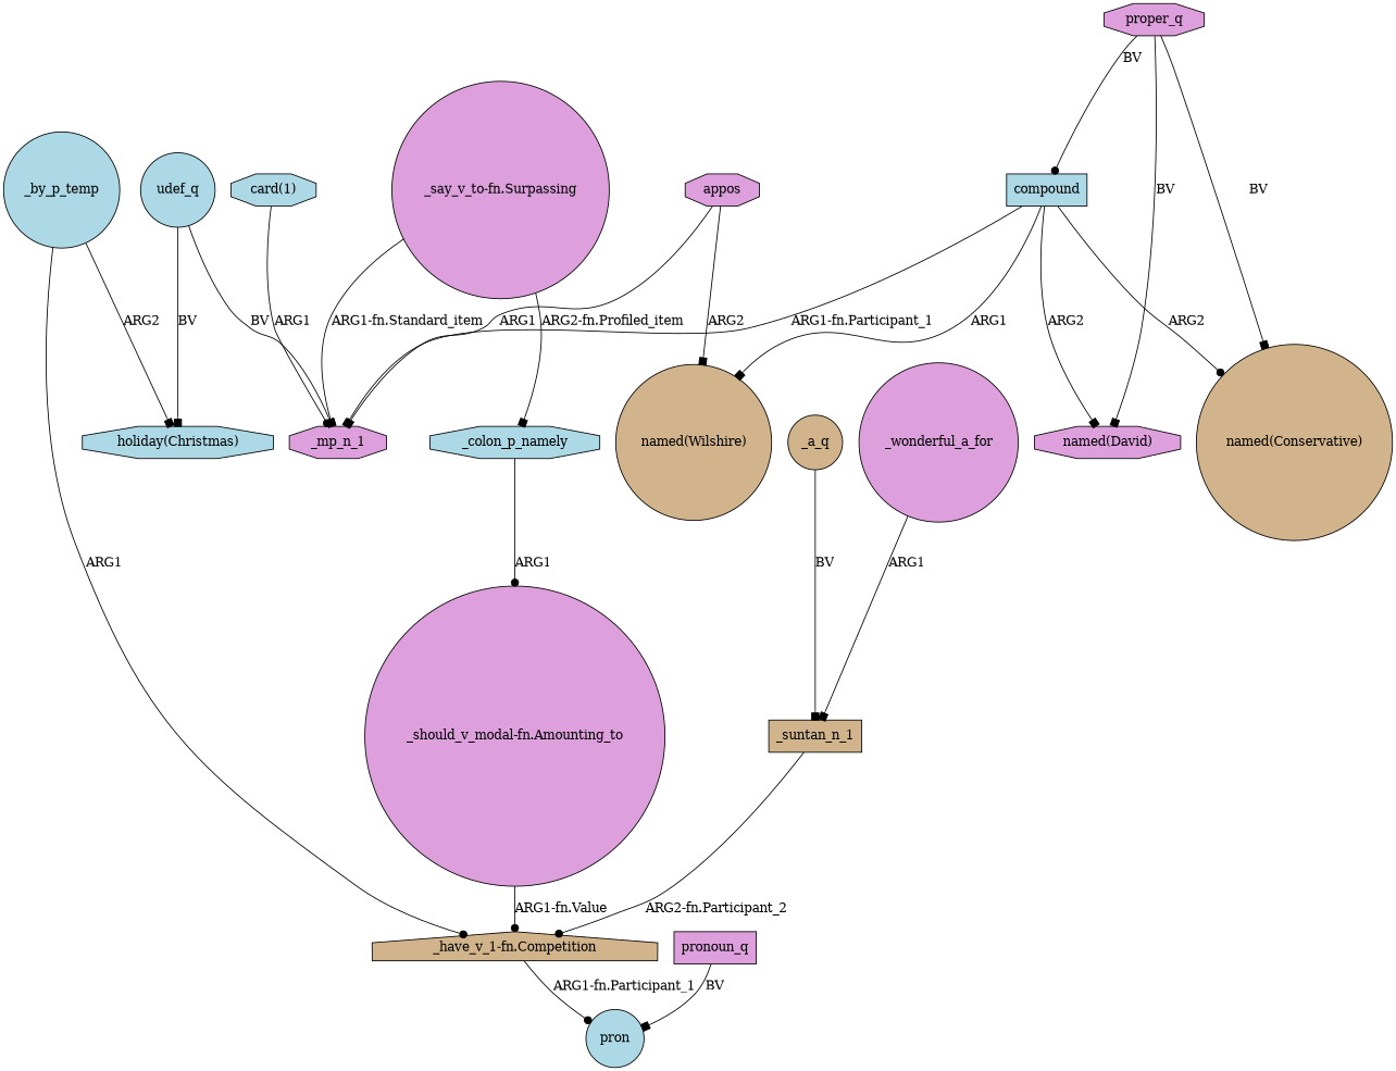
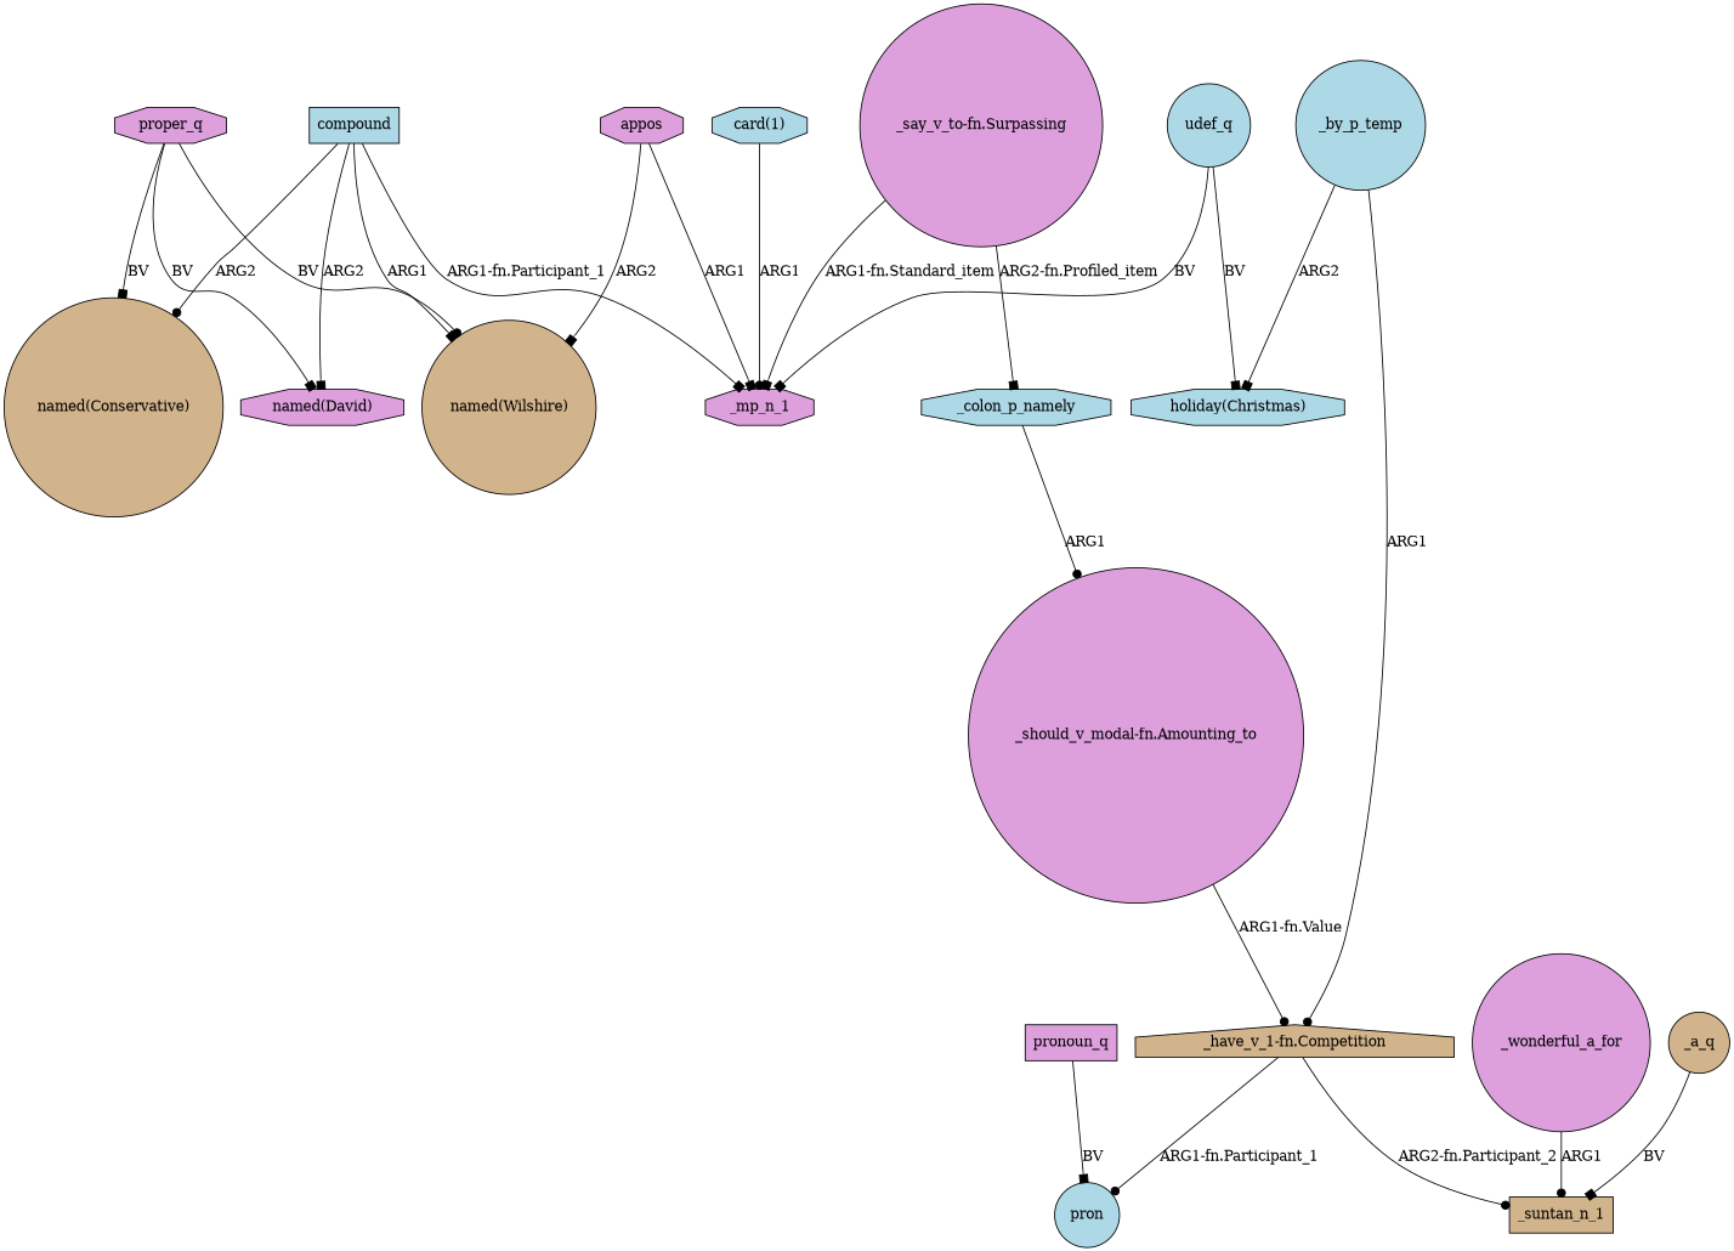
  digraph {
    node [fillcolor=plum shape=circle style=filled]
    edge [arrowhead=box]
    compound [fillcolor=lightblue shape=box]
    "named(Wilshire)" [fillcolor=tan]
    "named(Conservative)" [fillcolor=tan]
    _mp_n_1 [shape=octagon]
    "named(David)" [shape=octagon]
    udef_q [fillcolor=lightblue]
    "holiday(Christmas)" [fillcolor=lightblue shape=octagon]
    proper_q [shape=octagon]
    "card(1)" [fillcolor=lightblue shape=octagon]
    "_say_v_to-fn.Surpassing"
    _colon_p_namely [fillcolor=lightblue shape=octagon]
    "_should_v_modal-fn.Amounting_to"
    "_have_v_1-fn.Competition" [fillcolor=tan shape=house]
    pron [fillcolor=lightblue]
    _suntan_n_1 [fillcolor=tan shape=box]
    _by_p_temp [fillcolor=lightblue]
    _a_q [fillcolor=tan]
    pronoun_q [shape=box]
    appos [shape=octagon]
    _wonderful_a_for
    compound -> "named(Wilshire)" [label=ARG1]
    compound -> "named(Conservative)" [arrowhead=dot label=ARG2]
    compound -> _mp_n_1 [label="ARG1-fn.Participant_1"]
    compound -> "named(David)" [label=ARG2]
    udef_q -> _mp_n_1 [label=BV]
    udef_q -> "holiday(Christmas)" [label=BV]
-   proper_q -> compound [arrowhead=dot label=BV]
+   proper_q -> "named(Wilshire)" [arrowhead=dot label=BV]
    proper_q -> "named(Conservative)" [label=BV]
    proper_q -> "named(David)" [label=BV]
    "card(1)" -> _mp_n_1 [arrowhead=dot label=ARG1]
    "_say_v_to-fn.Surpassing" -> _mp_n_1 [label="ARG1-fn.Standard_item"]
    "_say_v_to-fn.Surpassing" -> _colon_p_namely [label="ARG2-fn.Profiled_item"]
    _colon_p_namely -> "_should_v_modal-fn.Amounting_to" [arrowhead=dot label=ARG1]
    "_should_v_modal-fn.Amounting_to" -> "_have_v_1-fn.Competition" [arrowhead=dot label="ARG1-fn.Value"]
    "_have_v_1-fn.Competition" -> pron [arrowhead=dot label="ARG1-fn.Participant_1"]
-   _suntan_n_1 -> "_have_v_1-fn.Competition" [arrowhead=dot label="ARG2-fn.Participant_2"]
+   "_have_v_1-fn.Competition" -> _suntan_n_1 [arrowhead=dot label="ARG2-fn.Participant_2"]
    _by_p_temp -> "holiday(Christmas)" [label=ARG2]
    _by_p_temp -> "_have_v_1-fn.Competition" [arrowhead=dot label=ARG1]
    _a_q -> _suntan_n_1 [label=BV]
    pronoun_q -> pron [label=BV]
    appos -> "named(Wilshire)" [label=ARG2]
    appos -> _mp_n_1 [label=ARG1]
-   _wonderful_a_for -> _suntan_n_1 [label=ARG1]
+   _wonderful_a_for -> _suntan_n_1 [arrowhead=dot label=ARG1]
  }
